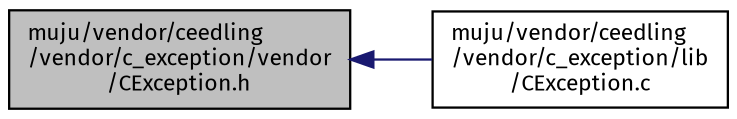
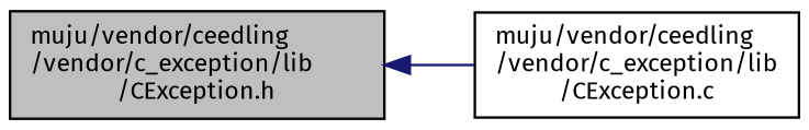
  digraph {
    rankdir=LR
    fontname="Fira Sans"
    node [color=black fontname="Fira Sans" fontsize=10 shape=record style=filled]
-   n1 [fillcolor=grey75 fontcolor=black height=0.2 label="muju/vendor/ceedling\l/vendor/c_exception/vendor\l/CException.h" width=0.4]
+   n1 [fillcolor=grey75 fontcolor=black height=0.2 label="muju/vendor/ceedling\l/vendor/c_exception/lib\l/CException.h" width=0.4]
    n2 [fillcolor=white height=0.2 label="muju/vendor/ceedling\l/vendor/c_exception/lib\l/CException.c" width=0.4]
    n1 -> n2 [color=midnightblue dir=back fontname="Fira Sans" fontsize=10 labelfontname=Helvetica labelfontsize=10 style=solid]
  }
